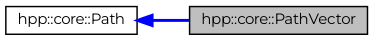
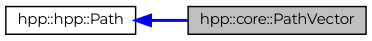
  digraph {
    rankdir=LR
    fontname=Montserrat
    node [color=black fontname=Montserrat fontsize=10 shape=record style=filled]
    n1 [fillcolor=grey75 fontcolor=black height=0.2 label="hpp::core::PathVector" width=0.4]
-   n2 [fillcolor=white height=0.2 label="hpp::core::Path" width=0.4]
+   n2 [fillcolor=white height=0.2 label="hpp::hpp::Path" width=0.4]
    n2 -> n1 [color=blue dir=back fontname=Montserrat fontsize=10 labelfontname=Helvetica labelfontsize=10 style=bold]
  }
